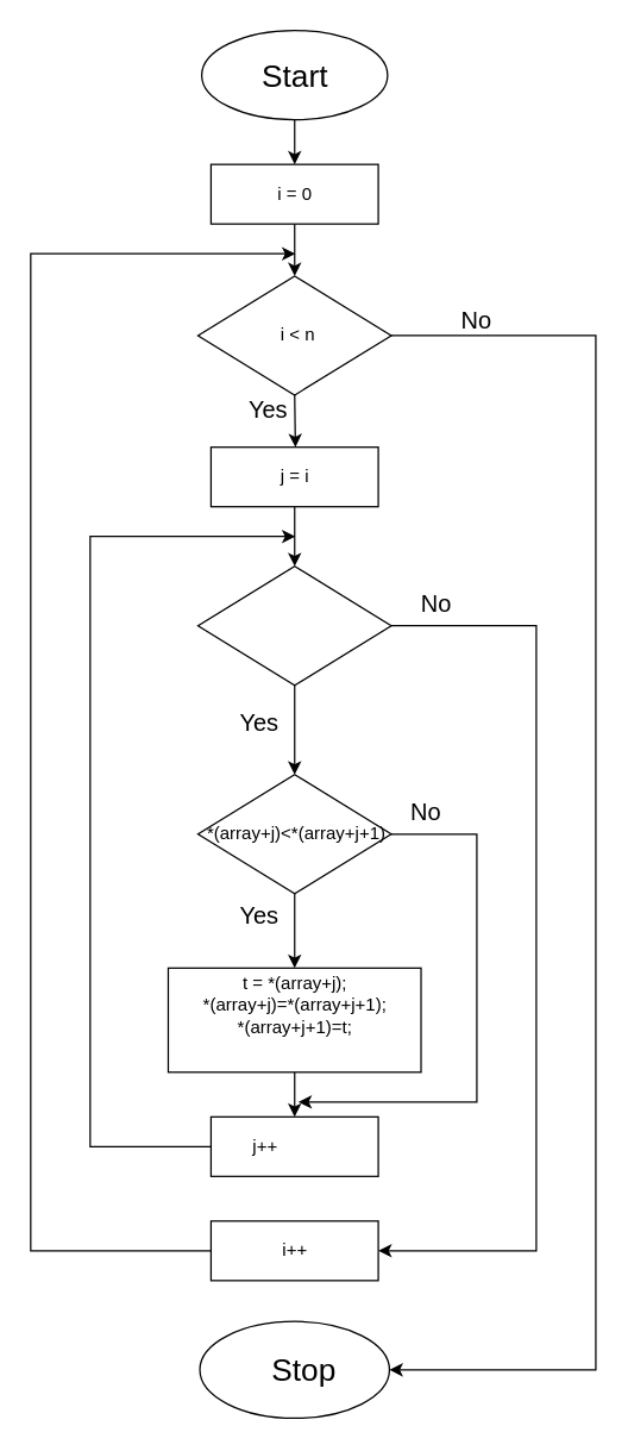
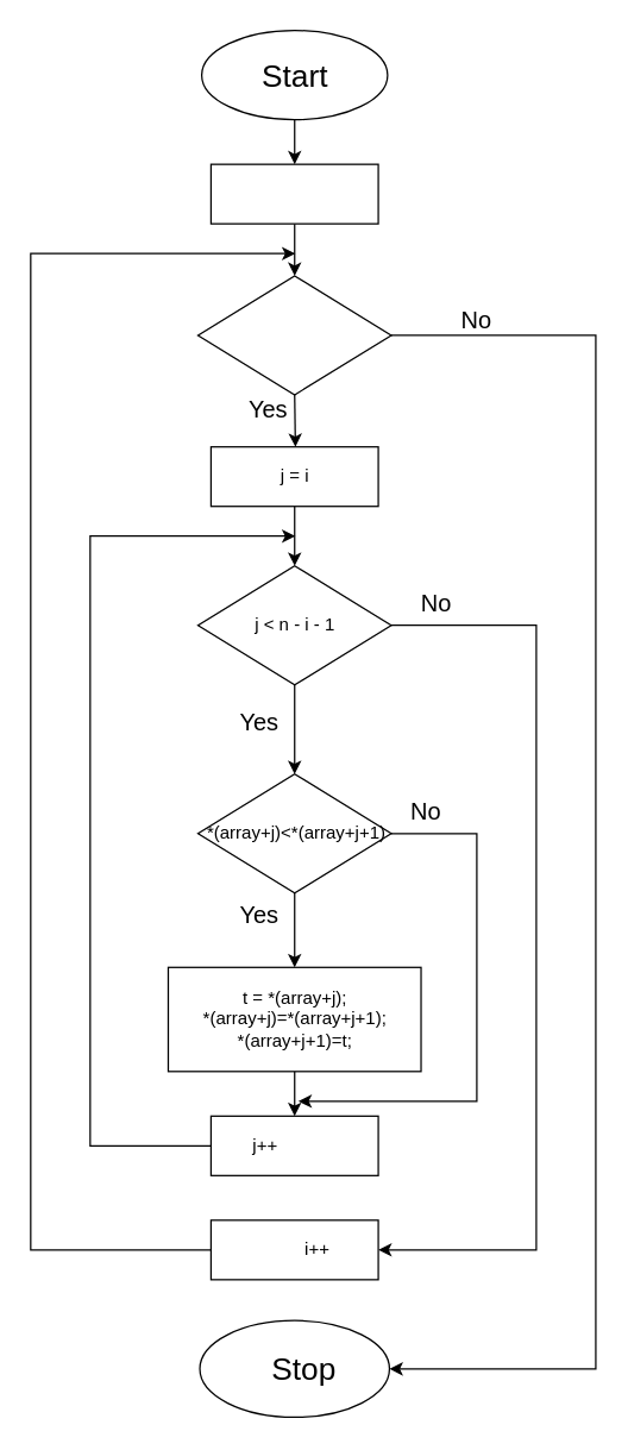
  <mxCell id="0" />
  <mxCell id="1" parent="0" />
  <mxCell id="2" style="edgeStyle=orthogonalEdgeStyle;rounded=0;orthogonalLoop=1;jettySize=auto;html=1;exitX=0.5;exitY=1;exitDx=0;exitDy=0;entryX=0.5;entryY=0;entryDx=0;entryDy=0;" parent="1" source="3" target="13" edge="1"><mxGeometry relative="1" as="geometry" /></mxCell>
  <mxCell id="3" value="" style="ellipse;whiteSpace=wrap;html=1;" parent="1" vertex="1"><mxGeometry x="135" y="20" width="125" height="60" as="geometry" /></mxCell>
  <mxCell id="4" value="" style="ellipse;whiteSpace=wrap;html=1;" parent="1" vertex="1"><mxGeometry x="133.75" y="887.5" width="127.5" height="65" as="geometry" /></mxCell>
  <mxCell id="5" style="edgeStyle=orthogonalEdgeStyle;rounded=0;orthogonalLoop=1;jettySize=auto;html=1;exitX=0.5;exitY=1;exitDx=0;exitDy=0;" parent="1" source="7" edge="1"><mxGeometry relative="1" as="geometry"><mxPoint x="198" y="300" as="targetPoint" /></mxGeometry></mxCell>
  <mxCell id="6" style="edgeStyle=orthogonalEdgeStyle;rounded=0;orthogonalLoop=1;jettySize=auto;html=1;exitX=1;exitY=0.5;exitDx=0;exitDy=0;entryX=1;entryY=0.5;entryDx=0;entryDy=0;" parent="1" source="7" target="4" edge="1"><mxGeometry relative="1" as="geometry"><mxPoint x="370" y="720" as="targetPoint" /><Array as="points"><mxPoint x="400" y="225" /><mxPoint x="400" y="920" /></Array></mxGeometry></mxCell>
  <mxCell id="7" value="" style="rhombus;whiteSpace=wrap;html=1;" parent="1" vertex="1"><mxGeometry x="132.5" y="185" width="130" height="80" as="geometry" /></mxCell>
  <mxCell id="8" value="&lt;font style=&quot;font-size: 21px;&quot;&gt;Start&lt;/font&gt;" style="text;html=1;strokeColor=none;fillColor=none;align=center;verticalAlign=middle;whiteSpace=wrap;rounded=0;" parent="1" vertex="1"><mxGeometry x="167.5" y="35" width="60" height="30" as="geometry" /></mxCell>
  <mxCell id="9" value="&lt;font style=&quot;font-size: 21px;&quot;&gt;Stop&lt;/font&gt;" style="text;html=1;strokeColor=none;fillColor=none;align=center;verticalAlign=middle;whiteSpace=wrap;rounded=0;" parent="1" vertex="1"><mxGeometry x="174" y="905" width="60" height="30" as="geometry" /></mxCell>
  <mxCell id="10" value="&lt;font style=&quot;font-size: 16px;&quot;&gt;Yes&lt;/font&gt;" style="text;html=1;strokeColor=none;fillColor=none;align=center;verticalAlign=middle;whiteSpace=wrap;rounded=0;" parent="1" vertex="1"><mxGeometry x="150" y="260" width="60" height="30" as="geometry" /></mxCell>
  <mxCell id="11" value="&lt;font style=&quot;font-size: 16px;&quot;&gt;No&lt;/font&gt;" style="text;html=1;strokeColor=none;fillColor=none;align=center;verticalAlign=middle;whiteSpace=wrap;rounded=0;" parent="1" vertex="1"><mxGeometry x="290" y="200" width="60" height="30" as="geometry" /></mxCell>
  <mxCell id="12" style="edgeStyle=orthogonalEdgeStyle;rounded=0;orthogonalLoop=1;jettySize=auto;html=1;exitX=0.5;exitY=1;exitDx=0;exitDy=0;entryX=0.5;entryY=0;entryDx=0;entryDy=0;" parent="1" source="13" target="7" edge="1"><mxGeometry relative="1" as="geometry" /></mxCell>
  <mxCell id="13" value="" style="rounded=0;whiteSpace=wrap;html=1;" parent="1" vertex="1"><mxGeometry x="141.25" y="110" width="112.5" height="40" as="geometry" /></mxCell>
  <mxCell id="14" style="edgeStyle=orthogonalEdgeStyle;rounded=0;orthogonalLoop=1;jettySize=auto;html=1;exitX=0.5;exitY=1;exitDx=0;exitDy=0;entryX=0.5;entryY=0;entryDx=0;entryDy=0;" parent="1" source="15" target="18" edge="1"><mxGeometry relative="1" as="geometry" /></mxCell>
  <mxCell id="15" value="" style="rounded=0;whiteSpace=wrap;html=1;" parent="1" vertex="1"><mxGeometry x="141.25" y="300" width="112.5" height="40" as="geometry" /></mxCell>
  <mxCell id="16" style="edgeStyle=orthogonalEdgeStyle;rounded=0;orthogonalLoop=1;jettySize=auto;html=1;exitX=0.5;exitY=1;exitDx=0;exitDy=0;entryX=0.5;entryY=0;entryDx=0;entryDy=0;" parent="1" source="18" target="24" edge="1"><mxGeometry relative="1" as="geometry"><mxPoint x="197.5" y="515" as="targetPoint" /></mxGeometry></mxCell>
  <mxCell id="17" style="edgeStyle=orthogonalEdgeStyle;rounded=0;orthogonalLoop=1;jettySize=auto;html=1;exitX=1;exitY=0.5;exitDx=0;exitDy=0;entryX=1;entryY=0.5;entryDx=0;entryDy=0;" parent="1" source="18" target="34" edge="1"><mxGeometry relative="1" as="geometry"><mxPoint x="340" y="780" as="targetPoint" /><Array as="points"><mxPoint x="360" y="420" /><mxPoint x="360" y="840" /></Array></mxGeometry></mxCell>
  <mxCell id="18" value="" style="rhombus;whiteSpace=wrap;html=1;" parent="1" vertex="1"><mxGeometry x="132.5" y="380" width="130" height="80" as="geometry" /></mxCell>
- <mxCell id="19" value="i = 0" style="text;html=1;strokeColor=none;fillColor=none;align=center;verticalAlign=middle;whiteSpace=wrap;rounded=0;" parent="1" vertex="1"><mxGeometry x="167.5" y="115" width="60" height="30" as="geometry" /></mxCell>
- <mxCell id="20" value="i &amp;lt; n" style="text;html=1;strokeColor=none;fillColor=none;align=center;verticalAlign=middle;whiteSpace=wrap;rounded=0;" parent="1" vertex="1"><mxGeometry x="170" y="210" width="60" height="30" as="geometry" /></mxCell>
  <mxCell id="21" value="j = i" style="text;html=1;strokeColor=none;fillColor=none;align=center;verticalAlign=middle;whiteSpace=wrap;rounded=0;" parent="1" vertex="1"><mxGeometry x="167.5" y="305" width="60" height="30" as="geometry" /></mxCell>
+ <mxCell id="22" value="j &amp;lt; n - i - 1" style="text;html=1;strokeColor=none;fillColor=none;align=center;verticalAlign=middle;whiteSpace=wrap;rounded=0;" parent="1" vertex="1"><mxGeometry x="167.5" y="405" width="60" height="30" as="geometry" /></mxCell>
  <mxCell id="23" style="edgeStyle=orthogonalEdgeStyle;rounded=0;orthogonalLoop=1;jettySize=auto;html=1;exitX=0.5;exitY=1;exitDx=0;exitDy=0;entryX=0.5;entryY=0;entryDx=0;entryDy=0;" parent="1" source="24" target="29" edge="1"><mxGeometry relative="1" as="geometry" /></mxCell>
  <mxCell id="24" value="" style="rhombus;whiteSpace=wrap;html=1;" parent="1" vertex="1"><mxGeometry x="132.5" y="520" width="130" height="80" as="geometry" /></mxCell>
  <mxCell id="25" style="edgeStyle=orthogonalEdgeStyle;rounded=0;orthogonalLoop=1;jettySize=auto;html=1;exitX=1;exitY=0.5;exitDx=0;exitDy=0;" parent="1" source="26" edge="1"><mxGeometry relative="1" as="geometry"><mxPoint x="200" y="740" as="targetPoint" /><Array as="points"><mxPoint x="320" y="560" /><mxPoint x="320" y="740" /></Array></mxGeometry></mxCell>
  <mxCell id="26" value="*(array+j)&amp;lt;*(array+j+1)" style="text;html=1;strokeColor=none;fillColor=none;align=center;verticalAlign=middle;whiteSpace=wrap;rounded=0;" parent="1" vertex="1"><mxGeometry x="136.25" y="545" width="126.25" height="30" as="geometry" /></mxCell>
  <mxCell id="27" style="edgeStyle=orthogonalEdgeStyle;rounded=0;orthogonalLoop=1;jettySize=auto;html=1;exitX=0;exitY=0.5;exitDx=0;exitDy=0;" parent="1" source="37" edge="1"><mxGeometry relative="1" as="geometry"><mxPoint x="198" y="360" as="targetPoint" /><Array as="points"><mxPoint x="60" y="770" /><mxPoint x="60" y="360" /></Array></mxGeometry></mxCell>
  <mxCell id="28" style="edgeStyle=orthogonalEdgeStyle;rounded=0;orthogonalLoop=1;jettySize=auto;html=1;exitX=0.5;exitY=1;exitDx=0;exitDy=0;entryX=0.5;entryY=0;entryDx=0;entryDy=0;" parent="1" source="29" target="37" edge="1"><mxGeometry relative="1" as="geometry" /></mxCell>
  <mxCell id="29" value="" style="rounded=0;whiteSpace=wrap;html=1;" parent="1" vertex="1"><mxGeometry x="112.5" y="650" width="170" height="70" as="geometry" /></mxCell>
- <mxCell id="30" value="t = *(array+j);&lt;br&gt;*(array+j)=*(array+j+1);&lt;br&gt;*(array+j+1)=t;" style="text;html=1;strokeColor=none;fillColor=none;align=center;verticalAlign=middle;whiteSpace=wrap;rounded=0;" parent="1" vertex="1"><mxGeometry x="127.5" y="662.5" width="140" height="25" as="geometry" /></mxCell>
+ <mxCell id="30" value="t = *(array+j);&lt;br&gt;*(array+j)=*(array+j+1);&lt;br&gt;*(array+j+1)=t;" style="text;html=1;strokeColor=none;fillColor=none;align=center;verticalAlign=middle;whiteSpace=wrap;rounded=0;" parent="1" vertex="1"><mxGeometry x="127.5" y="672.5" width="140" height="25" as="geometry" /></mxCell>
  <mxCell id="31" value="&lt;font style=&quot;font-size: 16px;&quot;&gt;Yes&lt;/font&gt;" style="text;html=1;strokeColor=none;fillColor=none;align=center;verticalAlign=middle;whiteSpace=wrap;rounded=0;" parent="1" vertex="1"><mxGeometry x="143.75" y="470" width="60" height="30" as="geometry" /></mxCell>
  <mxCell id="32" value="&lt;font style=&quot;font-size: 16px;&quot;&gt;Yes&lt;/font&gt;" style="text;html=1;strokeColor=none;fillColor=none;align=center;verticalAlign=middle;whiteSpace=wrap;rounded=0;" parent="1" vertex="1"><mxGeometry x="143.75" y="600" width="60" height="30" as="geometry" /></mxCell>
  <mxCell id="33" style="edgeStyle=orthogonalEdgeStyle;rounded=0;orthogonalLoop=1;jettySize=auto;html=1;exitX=0;exitY=0.5;exitDx=0;exitDy=0;" parent="1" source="34" edge="1"><mxGeometry relative="1" as="geometry"><mxPoint x="198" y="170" as="targetPoint" /><Array as="points"><mxPoint x="20" y="840" /><mxPoint x="20" y="170" /></Array></mxGeometry></mxCell>
  <mxCell id="34" value="&lt;br&gt;" style="rounded=0;whiteSpace=wrap;html=1;" parent="1" vertex="1"><mxGeometry x="141.25" y="820" width="112.5" height="40" as="geometry" /></mxCell>
- <mxCell id="35" value="i++" style="text;html=1;strokeColor=none;fillColor=none;align=center;verticalAlign=middle;whiteSpace=wrap;rounded=0;" parent="1" vertex="1"><mxGeometry x="167.5" y="825" width="60" height="30" as="geometry" /></mxCell>
+ <mxCell id="35" value="i++" style="text;html=1;strokeColor=none;fillColor=none;align=center;verticalAlign=middle;whiteSpace=wrap;rounded=0;" parent="1" vertex="1"><mxGeometry x="182.5" y="825" width="60" height="30" as="geometry" /></mxCell>
  <mxCell id="36" value="&lt;font style=&quot;font-size: 16px;&quot;&gt;No&lt;/font&gt;" style="text;html=1;strokeColor=none;fillColor=none;align=center;verticalAlign=middle;whiteSpace=wrap;rounded=0;" parent="1" vertex="1"><mxGeometry x="262.5" y="390" width="60" height="30" as="geometry" /></mxCell>
  <mxCell id="37" value="&lt;br&gt;" style="rounded=0;whiteSpace=wrap;html=1;" parent="1" vertex="1"><mxGeometry x="141.25" y="750" width="112.5" height="40" as="geometry" /></mxCell>
  <mxCell id="38" value="j++" style="text;html=1;strokeColor=none;fillColor=none;align=center;verticalAlign=middle;whiteSpace=wrap;rounded=0;" parent="1" vertex="1"><mxGeometry x="147.5" y="755" width="60" height="30" as="geometry" /></mxCell>
  <mxCell id="39" value="&lt;font style=&quot;font-size: 16px;&quot;&gt;No&lt;/font&gt;" style="text;html=1;strokeColor=none;fillColor=none;align=center;verticalAlign=middle;whiteSpace=wrap;rounded=0;" parent="1" vertex="1"><mxGeometry x="256.25" y="530" width="60" height="30" as="geometry" /></mxCell>
